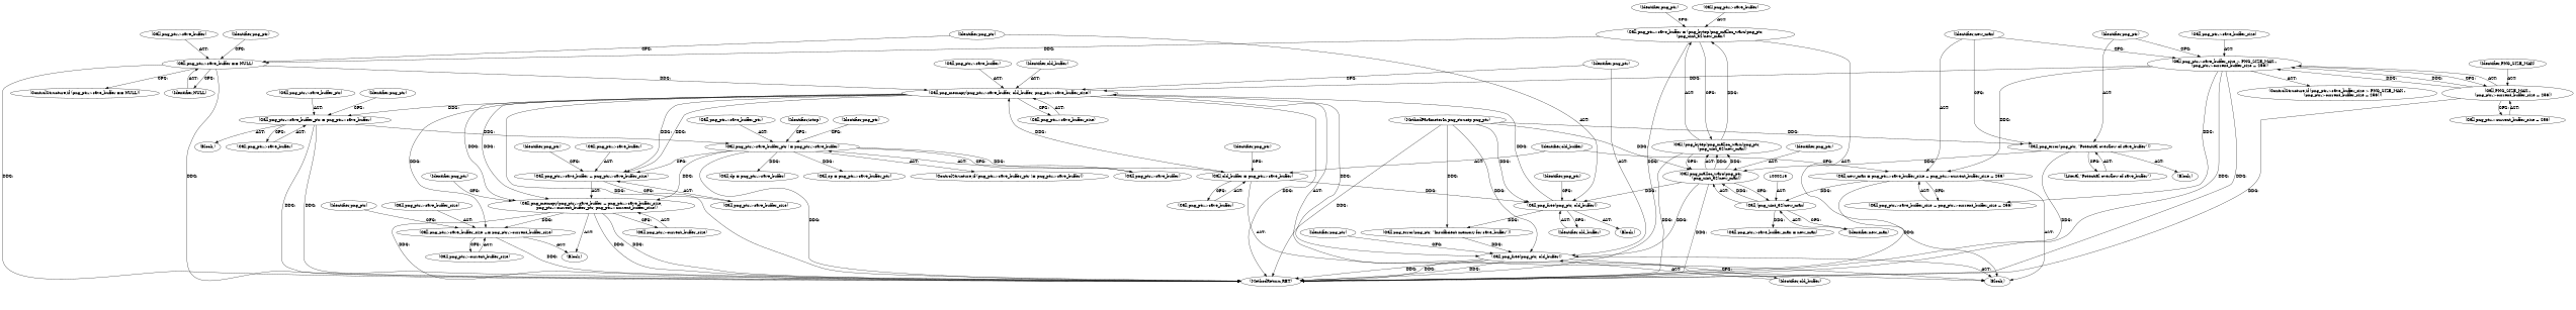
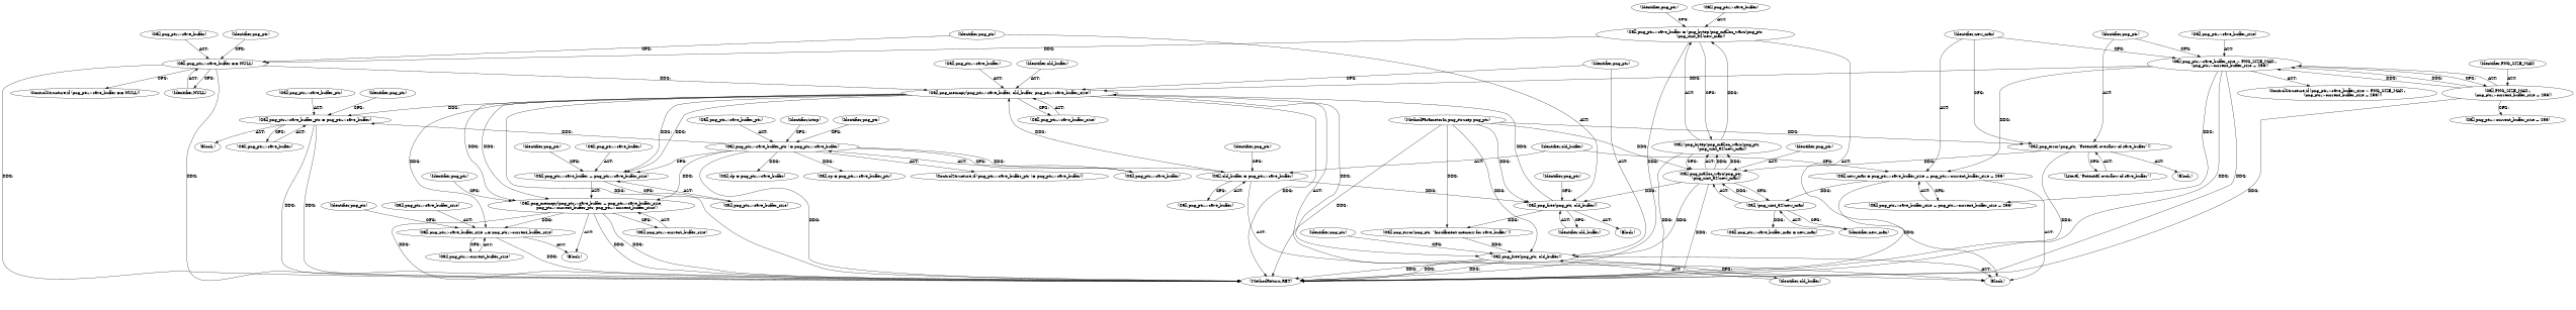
  digraph {
    n1 [label="(Call,png_memcpy(png_ptr->save_buffer, old_buffer, png_ptr->save_buffer_size))"]
    n2 [label="(Call,png_free(png_ptr, old_buffer))"]
    n3 [label="(Call,png_memcpy(png_ptr->save_buffer + png_ptr->save_buffer_size,\n         png_ptr->current_buffer_ptr, png_ptr->current_buffer_size))"]
    n4 [label="(Call,png_ptr->save_buffer_size += png_ptr->current_buffer_size)"]
    n5 [label="(Call,png_ptr->save_buffer + png_ptr->save_buffer_size)"]
    n6 [label="(Call,png_ptr->save_buffer_ptr = png_ptr->save_buffer)"]
    n7 [label="(MethodReturn,RET)"]
    n8 [label="(Block,)"]
    n9 [label="(Call,png_ptr->save_buffer_size)"]
    n10 [label="(Identifier,old_buffer)"]
    n11 [label="(Call,png_ptr->current_buffer_size)"]
    n12 [label="(Block,)"]
    n13 [label="(Call,png_ptr->current_buffer_size)"]
    n14 [label="(Call,png_ptr->save_buffer_size)"]
    n15 [label="(Block,)"]
    n16 [label="(Call,png_ptr->save_buffer)"]
    n17 [label="(Call,png_ptr->save_buffer == NULL)"]
    n18 [label="(ControlStructure,if (png_ptr->save_buffer == NULL))"]
    n19 [label="(Identifier,NULL)"]
    n20 [label="(Call,png_ptr->save_buffer = (png_bytep)png_malloc_warn(png_ptr,\n         (png_uint_32)new_max))"]
    n21 [label="(Call,(png_bytep)png_malloc_warn(png_ptr,\n         (png_uint_32)new_max))"]
    n22 [label="(Call,png_malloc_warn(png_ptr,\n         (png_uint_32)new_max))"]
    n23 [label="(Call,(png_uint_32)new_max)"]
    n24 [label="(Call,png_free(png_ptr, old_buffer))"]
    n25 [label="(Call,png_ptr->save_buffer_max = new_max)"]
    n26 [label="(Identifier,new_max)"]
    n27 [label="(Call,png_error(png_ptr, \"Insufficient memory for save_buffer\"))"]
    n28 [label="(Identifier,old_buffer)"]
    n29 [label="(Block,)"]
    n30 [label="(Call,png_error(png_ptr, \"Potential overflow of save_buffer\"))"]
    n31 [label="(Literal,\"Potential overflow of save_buffer\")"]
    n32 [label="(Block,)"]
    n33 [label="(MethodParameterIn,png_structp png_ptr)"]
    n34 [label="(Call,new_max = png_ptr->save_buffer_size + png_ptr->current_buffer_size + 256)"]
    n35 [label="(Call,png_ptr->save_buffer_size + png_ptr->current_buffer_size + 256)"]
    n36 [label="(Call,png_ptr->save_buffer_size > PNG_SIZE_MAX -\n         (png_ptr->current_buffer_size + 256))"]
    n37 [label="(Call,PNG_SIZE_MAX -\n         (png_ptr->current_buffer_size + 256))"]
    n38 [label="(ControlStructure,if (png_ptr->save_buffer_size > PNG_SIZE_MAX -\n         (png_ptr->current_buffer_size + 256)))"]
    n39 [label="(Call,png_ptr->current_buffer_size + 256)"]
    n40 [label="(Call,old_buffer = png_ptr->save_buffer)"]
    n41 [label="(Call,png_ptr->save_buffer)"]
    n42 [label="(Call,png_ptr->save_buffer_ptr != png_ptr->save_buffer)"]
    n43 [label="(Call,dp = png_ptr->save_buffer)"]
    n44 [label="(Call,sp = png_ptr->save_buffer_ptr)"]
    n45 [label="(Call,png_ptr->save_buffer)"]
    n46 [label="(ControlStructure,if (png_ptr->save_buffer_ptr != png_ptr->save_buffer))"]
    n47 [label="(Call,png_ptr->save_buffer_size)"]
    n48 [label="(Identifier,png_ptr)"]
    n49 [label="(Identifier,png_ptr)"]
    n50 [label="(Identifier,png_ptr)"]
    n51 [label="(Call,png_ptr->save_buffer)"]
    n52 [label="(Identifier,new_max)"]
    n53 [label="(Identifier,png_ptr)"]
    n54 [label="(Call,png_ptr->save_buffer)"]
    n55 [label="(Identifier,png_ptr)"]
    n56 [label="(Identifier,png_ptr)"]
    n57 [label="(Call,png_ptr->save_buffer_size)"]
    n58 [label="(Identifier,png_ptr)"]
    n59 [label="(Call,png_ptr->save_buffer_ptr)"]
    n60 [label="(Identifier,old_buffer)"]
    n61 [label="(Identifier,istop)"]
    n62 [label="(Identifier,old_buffer)"]
    n63 [label="(Call,png_ptr->save_buffer_ptr)"]
    n64 [label="(Identifier,png_ptr)"]
    n65 [label="(Call,png_ptr->save_buffer)"]
    n66 [label="(Identifier,png_ptr)"]
    n67 [label="(Identifier,PNG_SIZE_MAX)"]
    n68 [label="(Identifier,png_ptr)"]
    n69 [label="(Identifier,png_ptr)"]
    n70 [label="(Identifier,png_ptr)"]
    n71 [label="(Call,png_ptr->save_buffer)"]
    n72 [label="(Identifier,png_ptr)"]
    n73 [label="(Identifier,png_ptr)"]
-   1000215
    n1 -> n2 [label="DDG: "]
    n1 -> n3 [label="DDG: "]
    n1 -> n3 [label="DDG: "]
    n1 -> n4 [label="DDG: "]
    n1 -> n5 [label="DDG: "]
    n1 -> n5 [label="DDG: "]
    n1 -> n6 [label="DDG: "]
    n1 -> n7 [label="DDG: "]
    n1 -> n7 [label="DDG: "]
    n1 -> n8 [label="AST: "]
    n1 -> n9 [label="CFG: "]
    n2 -> n7 [label="DDG: "]
    n2 -> n7 [label="DDG: "]
    n2 -> n7 [label="DDG: "]
    n2 -> n8 [label="AST: "]
    n2 -> n10 [label="CFG: "]
    n3 -> n4 [label="DDG: "]
    n3 -> n7 [label="DDG: "]
    n3 -> n7 [label="DDG: "]
    n3 -> n7 [label="DDG: "]
    n3 -> n11 [label="CFG: "]
    n3 -> n12 [label="AST: "]
    n4 -> n7 [label="DDG: "]
    n4 -> n12 [label="AST: "]
    n4 -> n13 [label="CFG: "]
    n5 -> n3 [label="AST: "]
    n5 -> n14 [label="CFG: "]
    n6 -> n7 [label="DDG: "]
    n6 -> n7 [label="DDG: "]
    n6 -> n15 [label="AST: "]
    n6 -> n16 [label="CFG: "]
    n9 -> n1 [label="AST: "]
    n10 -> n2 [label="AST: "]
    n11 -> n3 [label="AST: "]
    n13 -> n4 [label="AST: "]
    n14 -> n5 [label="AST: "]
    n16 -> n6 [label="AST: "]
    n17 -> n1 [label="DDG: "]
    n17 -> n7 [label="DDG: "]
    n17 -> n7 [label="DDG: "]
    n17 -> n18 [label="CFG: "]
    n17 -> n19 [label="CFG: "]
    n19 -> n17 [label="AST: "]
    n20 -> n7 [label="DDG: "]
    n20 -> n8 [label="AST: "]
    n20 -> n17 [label="DDG: "]
    n20 -> n21 [label="CFG: "]
    n21 -> n7 [label="DDG: "]
    n21 -> n20 [label="AST: "]
    n21 -> n20 [label="DDG: "]
    n21 -> n22 [label="CFG: "]
    n22 -> n2 [label="DDG: "]
    n22 -> n7 [label="DDG: "]
    n22 -> n21 [label="AST: "]
    n22 -> n21 [label="DDG: "]
    n22 -> n21 [label="DDG: "]
    n22 -> n23 [label="CFG: "]
    n22 -> n24 [label="DDG: "]
    n23 -> n22 [label="AST: "]
    n23 -> n22 [label="DDG: "]
    n23 -> n25 [label="DDG: "]
    n23 -> n26 [label="CFG: "]
    n24 -> n1 [label="DDG: "]
    n24 -> n27 [label="DDG: "]
    n24 -> n28 [label="CFG: "]
    n24 -> n29 [label="AST: "]
    n26 -> n23 [label="AST: "]
    n27 -> n2 [label="DDG: "]
    n28 -> n24 [label="AST: "]
    n30 -> n7 [label="DDG: "]
    n30 -> n22 [label="DDG: "]
    n30 -> n31 [label="CFG: "]
    n30 -> n32 [label="AST: "]
    n31 -> n30 [label="AST: "]
    n33 -> n2 [label="DDG: "]
    n33 -> n7 [label="DDG: "]
    n33 -> n22 [label="DDG: "]
    n33 -> n24 [label="DDG: "]
    n33 -> n27 [label="DDG: "]
    n33 -> n30 [label="DDG: "]
    n34 -> n7 [label="DDG: "]
    n34 -> n8 [label="AST: "]
    n34 -> n23 [label="DDG: "]
    n34 -> n35 [label="CFG: "]
    n35 -> n34 [label="AST: "]
    n36 -> n1 [label="DDG: "]
    n36 -> n7 [label="DDG: "]
    n36 -> n7 [label="DDG: "]
    n36 -> n34 [label="DDG: "]
    n36 -> n35 [label="DDG: "]
    n36 -> n37 [label="CFG: "]
    n36 -> n38 [label="AST: "]
    n37 -> n7 [label="DDG: "]
    n37 -> n36 [label="AST: "]
    n37 -> n36 [label="DDG: "]
    n37 -> n36 [label="DDG: "]
    n37 -> n39 [label="CFG: "]
-   n39 -> n37 [label="AST: "]
    n40 -> n1 [label="DDG: "]
    n40 -> n8 [label="AST: "]
    n40 -> n24 [label="DDG: "]
    n40 -> n41 [label="CFG: "]
    n41 -> n40 [label="AST: "]
    n42 -> n3 [label="DDG: "]
    n42 -> n5 [label="CFG: "]
-   n6 -> n42 [label="DDG: "]
+   n42 -> n6 [label="DDG: "]
    n42 -> n7 [label="DDG: "]
    n42 -> n40 [label="DDG: "]
    n42 -> n43 [label="DDG: "]
    n42 -> n44 [label="DDG: "]
    n42 -> n45 [label="CFG: "]
    n42 -> n46 [label="AST: "]
    n45 -> n42 [label="AST: "]
    n47 -> n4 [label="AST: "]
    n48 -> n3 [label="CFG: "]
    n49 -> n2 [label="CFG: "]
    n50 -> n22 [label="AST: "]
    n51 -> n17 [label="AST: "]
    n52 -> n30 [label="CFG: "]
    n52 -> n34 [label="AST: "]
    n52 -> n36 [label="CFG: "]
    n53 -> n20 [label="CFG: "]
    n54 -> n1 [label="AST: "]
    n55 -> n42 [label="CFG: "]
    n56 -> n1 [label="CFG: "]
    n56 -> n2 [label="AST: "]
    n57 -> n36 [label="AST: "]
    n58 -> n30 [label="AST: "]
    n58 -> n36 [label="CFG: "]
    n59 -> n42 [label="AST: "]
    n60 -> n1 [label="AST: "]
    n61 -> n42 [label="CFG: "]
    n62 -> n34 [label="CFG: "]
    n62 -> n40 [label="AST: "]
    n63 -> n6 [label="AST: "]
    n64 -> n17 [label="CFG: "]
    n64 -> n24 [label="AST: "]
    n65 -> n5 [label="AST: "]
    n66 -> n24 [label="CFG: "]
    n67 -> n37 [label="AST: "]
    n68 -> n6 [label="CFG: "]
    n69 -> n5 [label="CFG: "]
    n70 -> n40 [label="CFG: "]
    n71 -> n20 [label="AST: "]
    n72 -> n17 [label="CFG: "]
    n73 -> n4 [label="CFG: "]
-   1000215 -> n23 [label="AST: "]
  }
